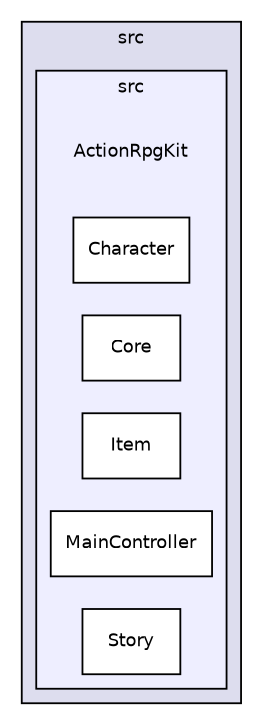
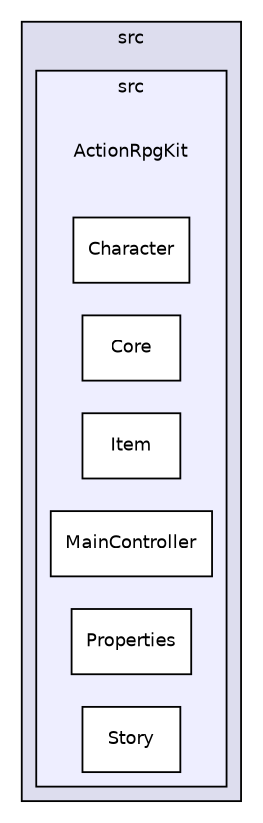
  digraph {
    compound=true
    rankdir=LR
    node [fontname=Helvetica fontsize=10 shape=box color=black fillcolor=white style=filled]
    n1 [label=ActionRpgKit shape=plaintext color="" fillcolor="" style=""]
    n2 [label=Character]
    n3 [label=Core]
    n4 [label=Item]
    n5 [label=MainController]
+   n6 [label=Properties]
    n7 [label=Story]
    subgraph cluster_1 {
      bgcolor="#ddddee"
      fontname=Helvetica
      fontsize=10
      label=src
      pencolor=black
      subgraph cluster_2 {
        bgcolor="#eeeeff"
        fontname=Helvetica
        fontsize=10
        pencolor=black
        n1
        n2
        n3
        n4
        n5
+       n6
        n7
      }
    }
  }
